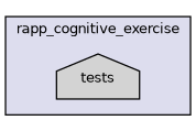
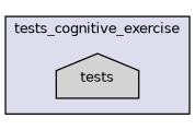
  digraph {
    compound=true
    rankdir=LR
    n1 [fillcolor=lightgrey fontname=Helvetica fontsize=10 label=tests pencolor=black shape=house style=filled]
    subgraph cluster_1 {
      bgcolor="#ddddee"
      fontname=Helvetica
      fontsize=10
-     label=rapp_cognitive_exercise
+     label=tests_cognitive_exercise
      pencolor=black
      n1
    }
  }
